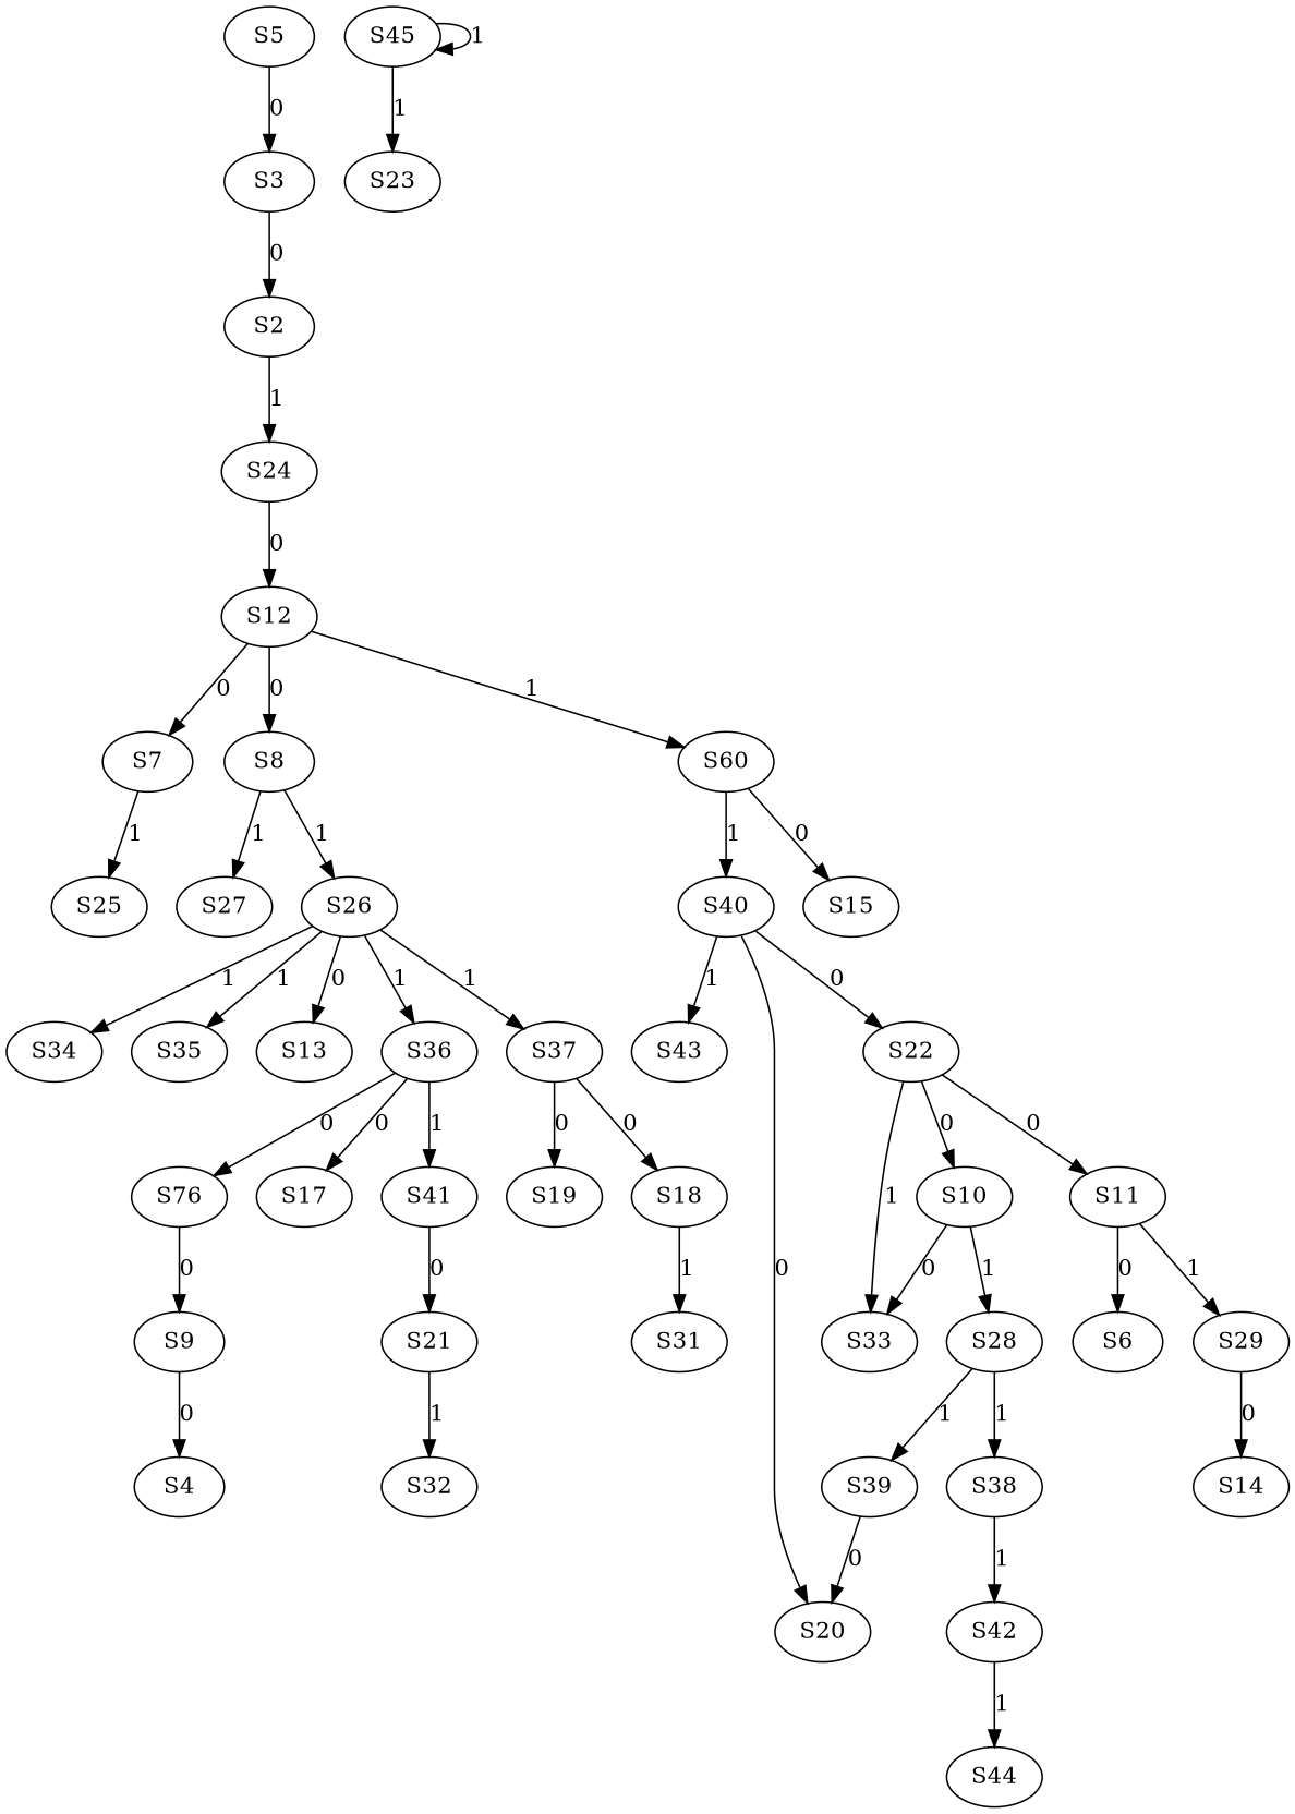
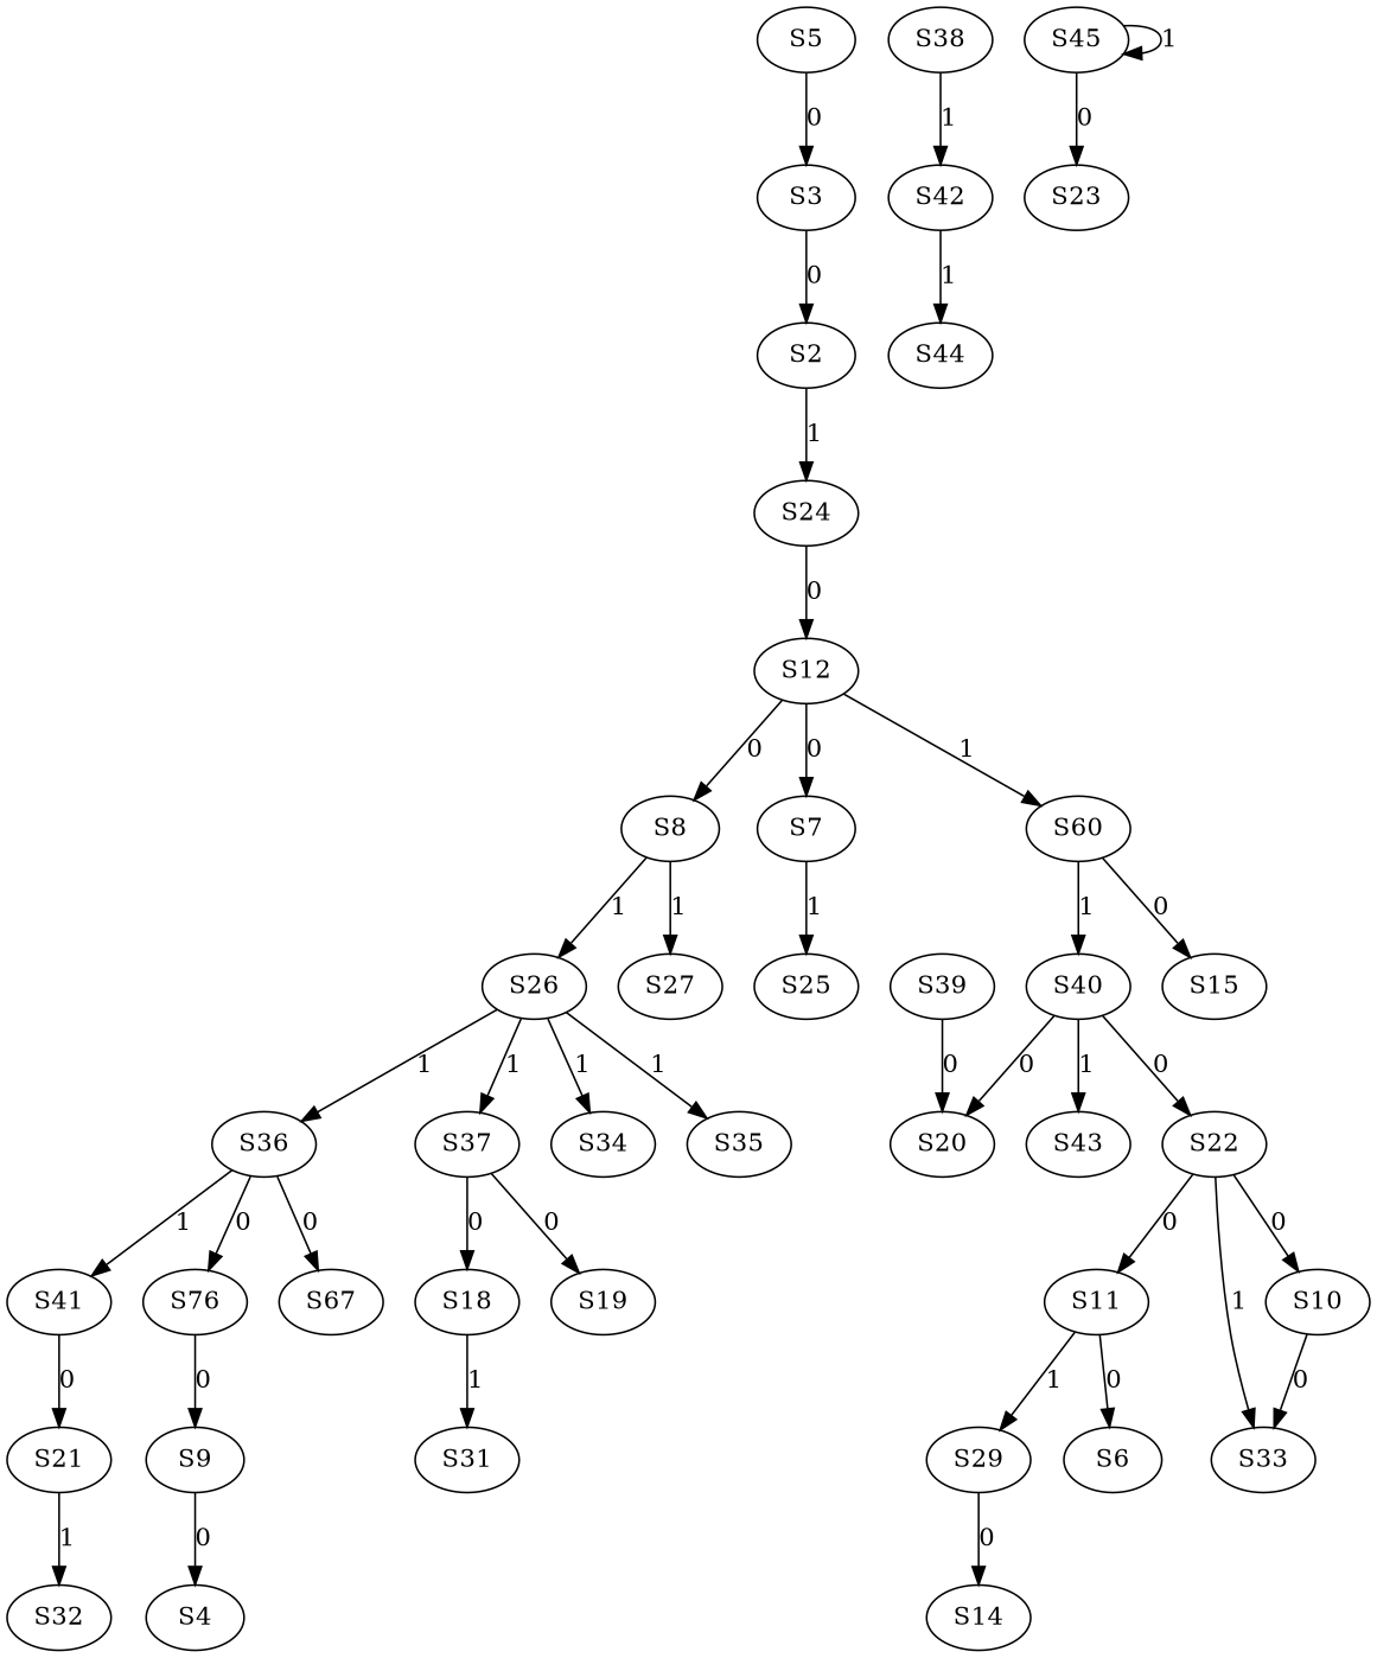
  strict digraph {
    S3
    S2
    S24
    S12
    S5
    S9
    S4
    S10
-   S28
    S33
    S39
    S38
    S11
    S6
    S29
    S14
    S7
    S8
    n19 [label=S60]
    S25
    S26
    S27
    S15
    S40
-   S13
    S36
    S37
    S34
    S35
    n30 [label=S76]
    S22
-   S17
+   S17 [label=S67]
    S41
    S18
    S19
    S20
    S43
    S21
    S31
    S32
    S45
    S23
    S42
    S44
    S3 -> S2 [label=0]
    S2 -> S24 [label=1]
    S24 -> S12 [label=0]
    S12 -> S7 [label=0]
    S12 -> S8 [label=0]
    S12 -> n19 [label=1]
    S5 -> S3 [label=0]
    S9 -> S4 [label=0]
-   S10 -> S28 [label=1]
    S10 -> S33 [label=0]
-   S28 -> S39 [label=1]
-   S28 -> S38 [label=1]
    S39 -> S20 [label=0]
    S38 -> S42 [label=1]
    S11 -> S6 [label=0]
    S11 -> S29 [label=1]
    S29 -> S14 [label=0]
    S7 -> S25 [label=1]
    S8 -> S26 [label=1]
    S8 -> S27 [label=1]
    n19 -> S15 [label=0]
    n19 -> S40 [label=1]
-   S26 -> S13 [label=0]
    S26 -> S36 [label=1]
    S26 -> S37 [label=1]
    S26 -> S34 [label=1]
    S26 -> S35 [label=1]
    S40 -> S22 [label=0]
    S40 -> S20 [label=0]
    S40 -> S43 [label=1]
    S36 -> n30 [label=0]
    S36 -> S17 [label=0]
    S36 -> S41 [label=1]
    S37 -> S18 [label=0]
    S37 -> S19 [label=0]
    n30 -> S9 [label=0]
    S22 -> S10 [label=0]
    S22 -> S33 [label=1]
    S22 -> S11 [label=0]
    S41 -> S21 [label=0]
    S18 -> S31 [label=1]
    S21 -> S32 [label=1]
    S45 -> S45 [label=1]
-   S45 -> S23 [label=1]
+   S45 -> S23 [label=0]
    S42 -> S44 [label=1]
  }
